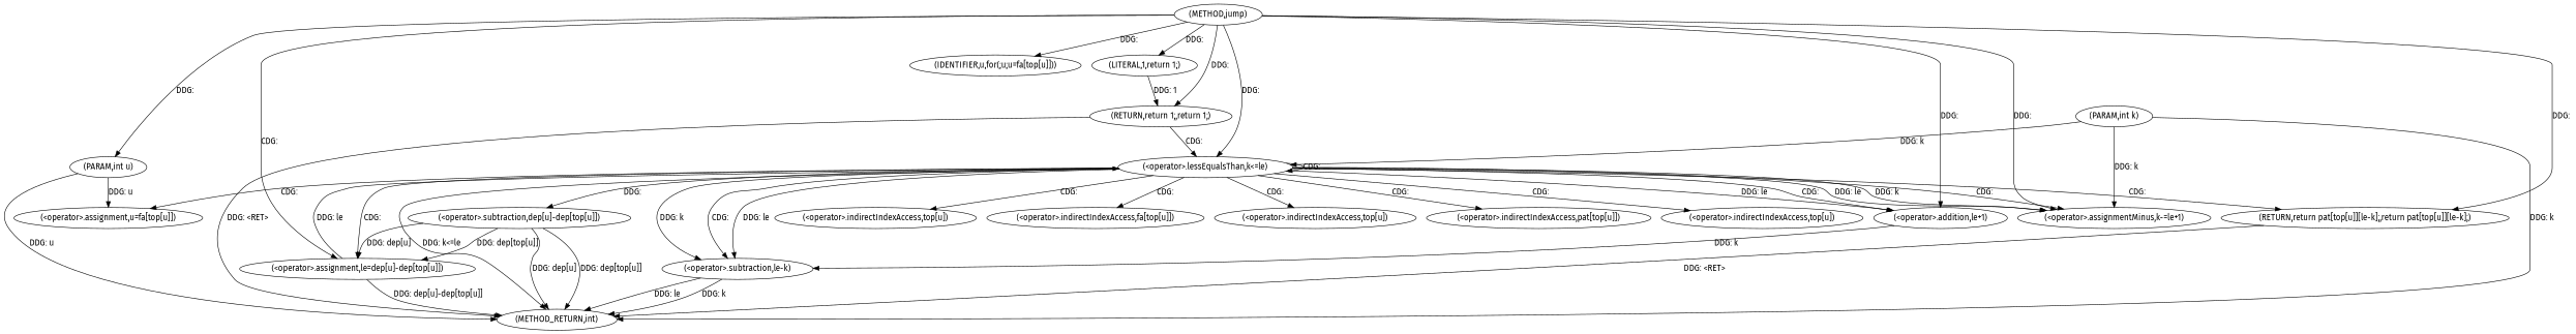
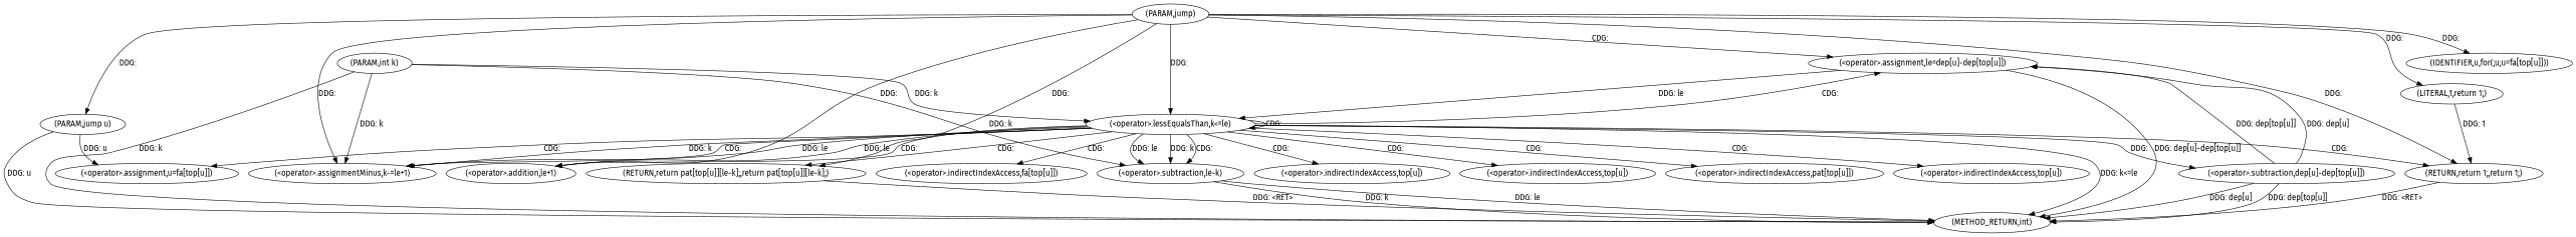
  digraph {
    fontname="Fira Sans"
    node [fontname="Fira Sans"]
    edge [fontname="Fira Sans"]
-   n1 [label="(METHOD,jump)"]
-   n2 [label="(PARAM,int u)"]
+   n1 [label="(PARAM,jump)"]
+   n2 [label="(PARAM,jump u)"]
    n3 [label="(RETURN,return 1;,return 1;)"]
    n4 [label="(IDENTIFIER,u,for(;u;u=fa[top[u]]))"]
    n5 [label="(LITERAL,1,return 1;)"]
    n6 [label="(<operator>.assignment,le=dep[u]-dep[top[u]])"]
    n7 [label="(<operator>.assignmentMinus,k-=le+1)"]
    n8 [label="(<operator>.lessEqualsThan,k<=le)"]
    n9 [label="(RETURN,return pat[top[u]][le-k];,return pat[top[u]][le-k];)"]
    n10 [label="(<operator>.addition,le+1)"]
    n11 [label="(<operator>.assignment,u=fa[top[u]])"]
    n12 [label="(METHOD_RETURN,int)"]
    n13 [label="(PARAM,int k)"]
    n14 [label="(<operator>.subtraction,le-k)"]
    n15 [label="(<operator>.subtraction,dep[u]-dep[top[u]])"]
    n16 [label="(<operator>.indirectIndexAccess,fa[top[u]])"]
    n17 [label="(<operator>.indirectIndexAccess,top[u])"]
    n18 [label="(<operator>.indirectIndexAccess,top[u])"]
    n19 [label="(<operator>.indirectIndexAccess,pat[top[u]])"]
    n20 [label="(<operator>.indirectIndexAccess,top[u])"]
    n1 -> n2 [label="DDG: "]
    n1 -> n3 [label="DDG: "]
    n1 -> n4 [label="DDG: "]
    n1 -> n5 [label="DDG: "]
    n1 -> n6 [label="CDG: "]
    n1 -> n7 [label="DDG: "]
    n1 -> n8 [label="DDG: "]
    n1 -> n9 [label="DDG: "]
    n1 -> n10 [label="DDG: "]
    n2 -> n11 [label="DDG: u"]
    n2 -> n12 [label="DDG: u"]
    n3 -> n12 [label="DDG: <RET>"]
    n5 -> n3 [label="DDG: 1"]
    n6 -> n8 [label="DDG: le"]
    n6 -> n12 [label="DDG: dep[u]-dep[top[u]]"]
-   n3 -> n8 [label="CDG: "]
+   n8 -> n3 [label="CDG: "]
    n8 -> n6 [label="CDG: "]
    n8 -> n7 [label="DDG: le"]
    n8 -> n7 [label="DDG: k"]
    n8 -> n7 [label="CDG: "]
    n8 -> n8 [label="CDG: "]
    n8 -> n9 [label="CDG: "]
    n8 -> n10 [label="DDG: le"]
    n8 -> n10 [label="CDG: "]
    n8 -> n11 [label="CDG: "]
    n8 -> n12 [label="DDG: k<=le"]
    n8 -> n14 [label="DDG: le"]
    n8 -> n14 [label="DDG: k"]
    n8 -> n14 [label="CDG: "]
    n8 -> n15 [label="DDG: "]
    n8 -> n16 [label="CDG: "]
    n8 -> n17 [label="CDG: "]
    n8 -> n18 [label="CDG: "]
    n8 -> n19 [label="CDG: "]
    n8 -> n20 [label="CDG: "]
    n9 -> n12 [label="DDG: <RET>"]
    n13 -> n7 [label="DDG: k"]
    n13 -> n8 [label="DDG: k"]
    n13 -> n12 [label="DDG: k"]
-   n10 -> n14 [label="DDG: k"]
+   n13 -> n14 [label="DDG: k"]
    n14 -> n12 [label="DDG: le"]
    n14 -> n12 [label="DDG: k"]
    n15 -> n6 [label="DDG: dep[top[u]]"]
    n15 -> n6 [label="DDG: dep[u]"]
    n15 -> n12 [label="DDG: dep[u]"]
    n15 -> n12 [label="DDG: dep[top[u]]"]
  }
